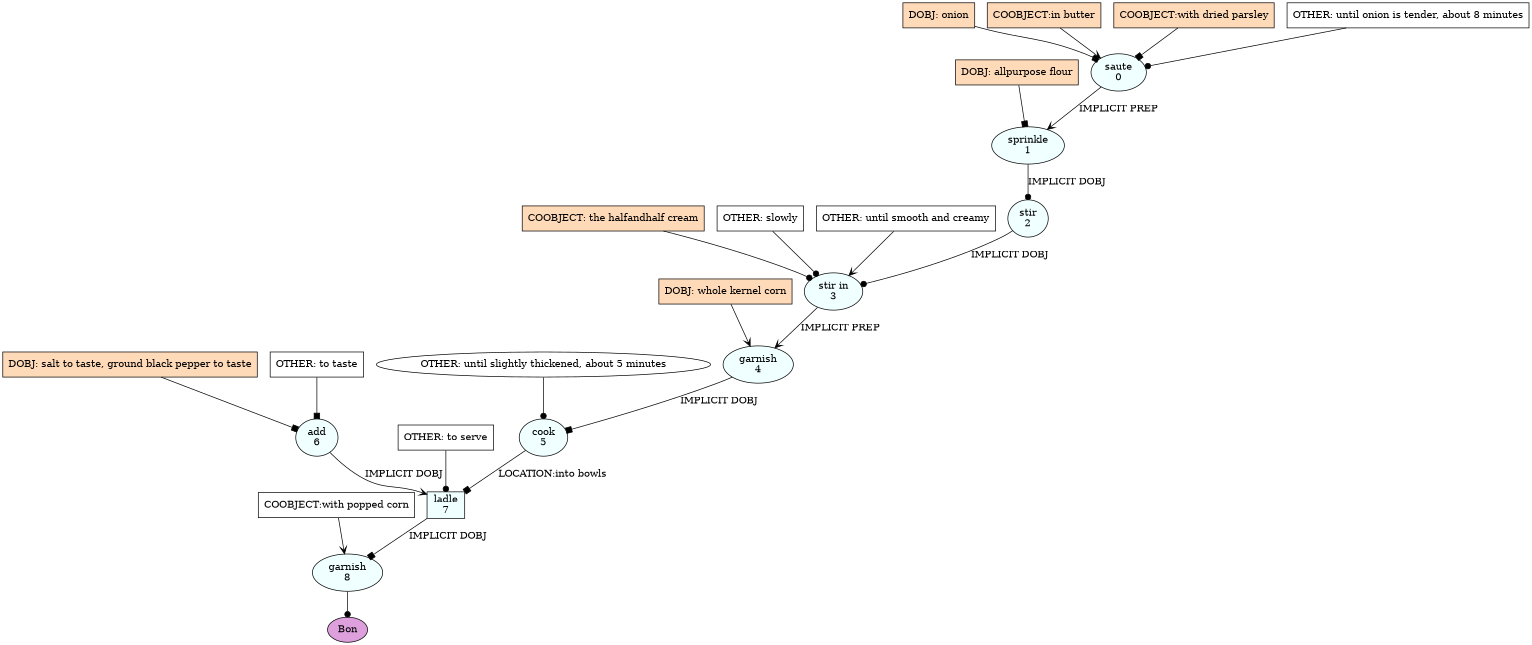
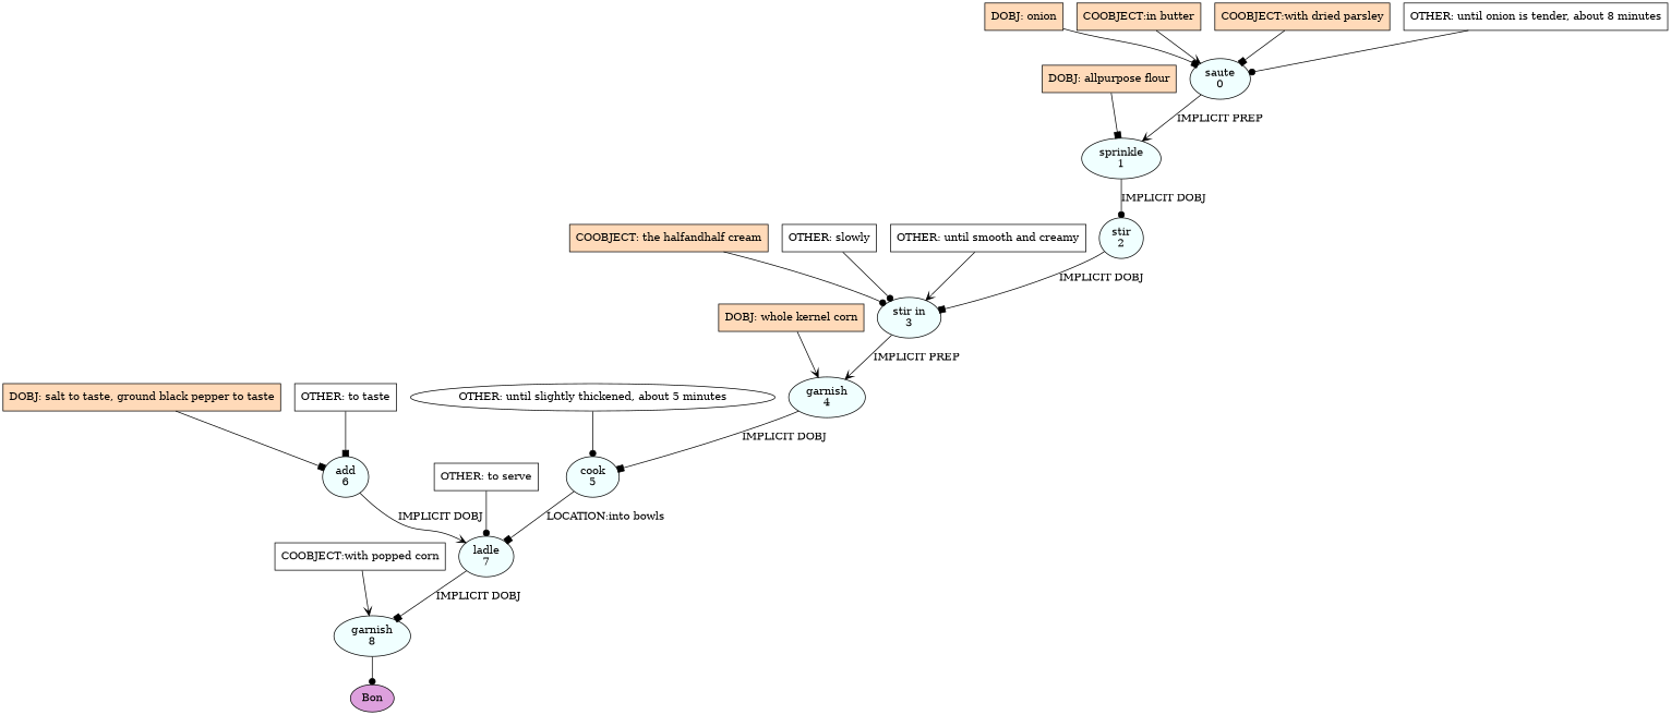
  digraph {
    node [fillcolor=azure shape=box style=filled]
    edge [arrowhead=box]
    n1 [label="saute\n0" shape=oval]
    n2 [label="sprinkle\n1" shape=oval]
    n3 [label="stir\n2" shape=oval]
    n4 [label="stir in\n3" shape=oval]
    n5 [label="garnish\n4" shape=oval]
    n6 [label="cook\n5" shape=oval]
-   n7 [label="ladle\n7"]
+   n7 [label="ladle\n7" shape=oval]
    n8 [label="garnish\n8" shape=oval]
    n9 [label="add\n6" shape=oval]
    n10 [fillcolor=plum label=Bon shape=oval]
    n11 [fillcolor=peachpuff label="DOBJ: onion"]
    n12 [fillcolor=peachpuff label="COOBJECT:in butter"]
    n13 [fillcolor=peachpuff label="COOBJECT:with dried parsley"]
    n14 [fillcolor=white label="OTHER: until onion is tender, about 8 minutes"]
    n15 [fillcolor=peachpuff label="DOBJ: salt to taste, ground black pepper to taste"]
    n16 [fillcolor=white label="OTHER: to taste"]
    n17 [fillcolor=peachpuff label="DOBJ: allpurpose flour"]
    n18 [fillcolor=peachpuff label="COOBJECT: the halfandhalf cream"]
    n19 [fillcolor=white label="OTHER: slowly"]
    n20 [fillcolor=white label="OTHER: until smooth and creamy"]
    n21 [fillcolor=peachpuff label="DOBJ: whole kernel corn"]
    n22 [fillcolor=white label="OTHER: until slightly thickened, about 5 minutes" shape=ellipse]
    n23 [fillcolor=white label="OTHER: to serve"]
    n24 [fillcolor=white label="COOBJECT:with popped corn"]
    n1 -> n2 [arrowhead=vee label="IMPLICIT PREP"]
    n2 -> n3 [arrowhead=dot label="IMPLICIT DOBJ"]
-   n3 -> n4 [arrowhead=dot label="IMPLICIT DOBJ"]
+   n3 -> n4 [label="IMPLICIT DOBJ"]
    n4 -> n5 [arrowhead=vee label="IMPLICIT PREP"]
    n5 -> n6 [label="IMPLICIT DOBJ"]
    n6 -> n7 [label="LOCATION:into bowls"]
    n7 -> n8 [label="IMPLICIT DOBJ"]
    n8 -> n10 [arrowhead=dot]
    n9 -> n7 [arrowhead=vee label="IMPLICIT DOBJ"]
    n11 -> n1
    n12 -> n1 [arrowhead=vee]
    n13 -> n1
    n14 -> n1 [arrowhead=dot]
    n15 -> n9
    n16 -> n9
    n17 -> n2
    n18 -> n4 [arrowhead=dot]
    n19 -> n4 [arrowhead=dot]
    n20 -> n4 [arrowhead=vee]
    n21 -> n5 [arrowhead=vee]
    n22 -> n6 [arrowhead=dot]
    n23 -> n7 [arrowhead=dot]
    n24 -> n8 [arrowhead=vee]
  }
